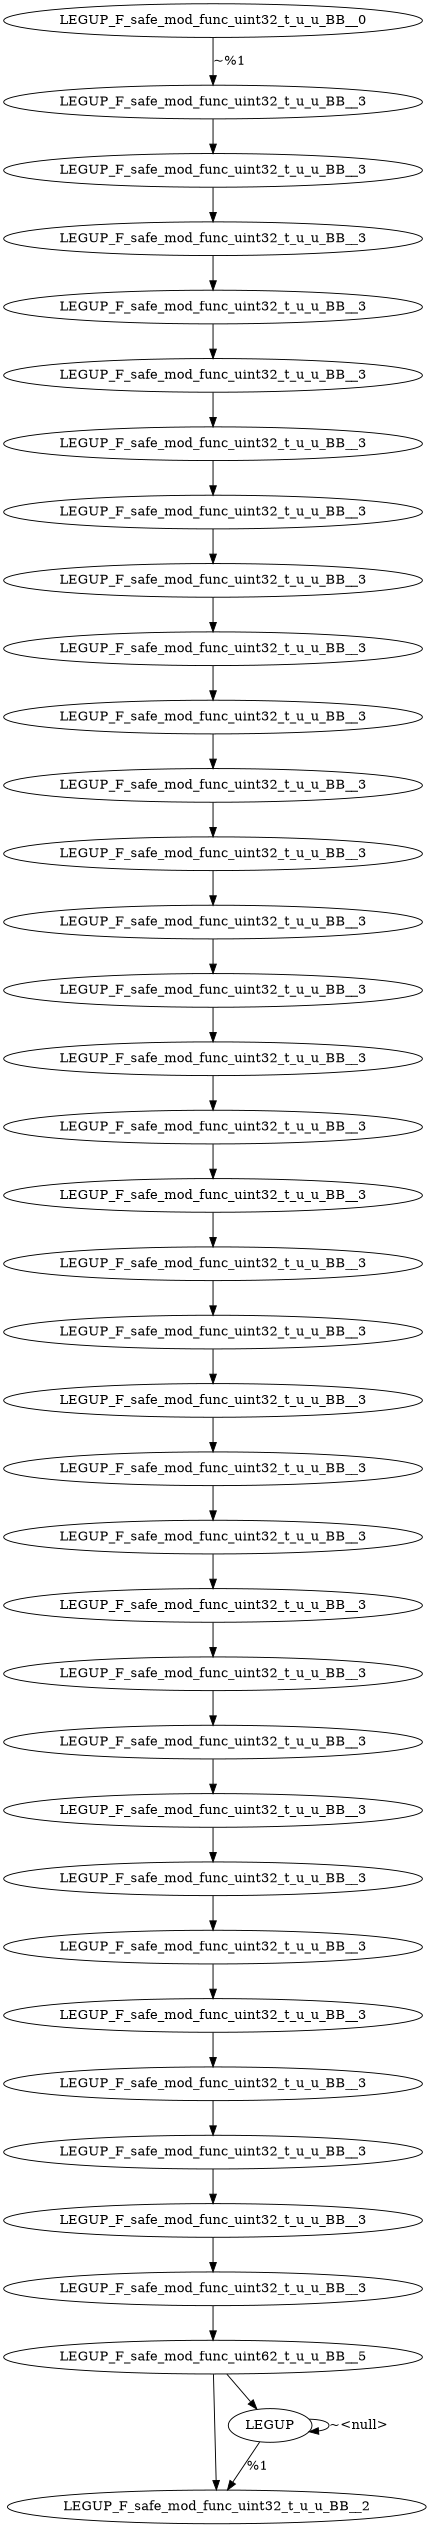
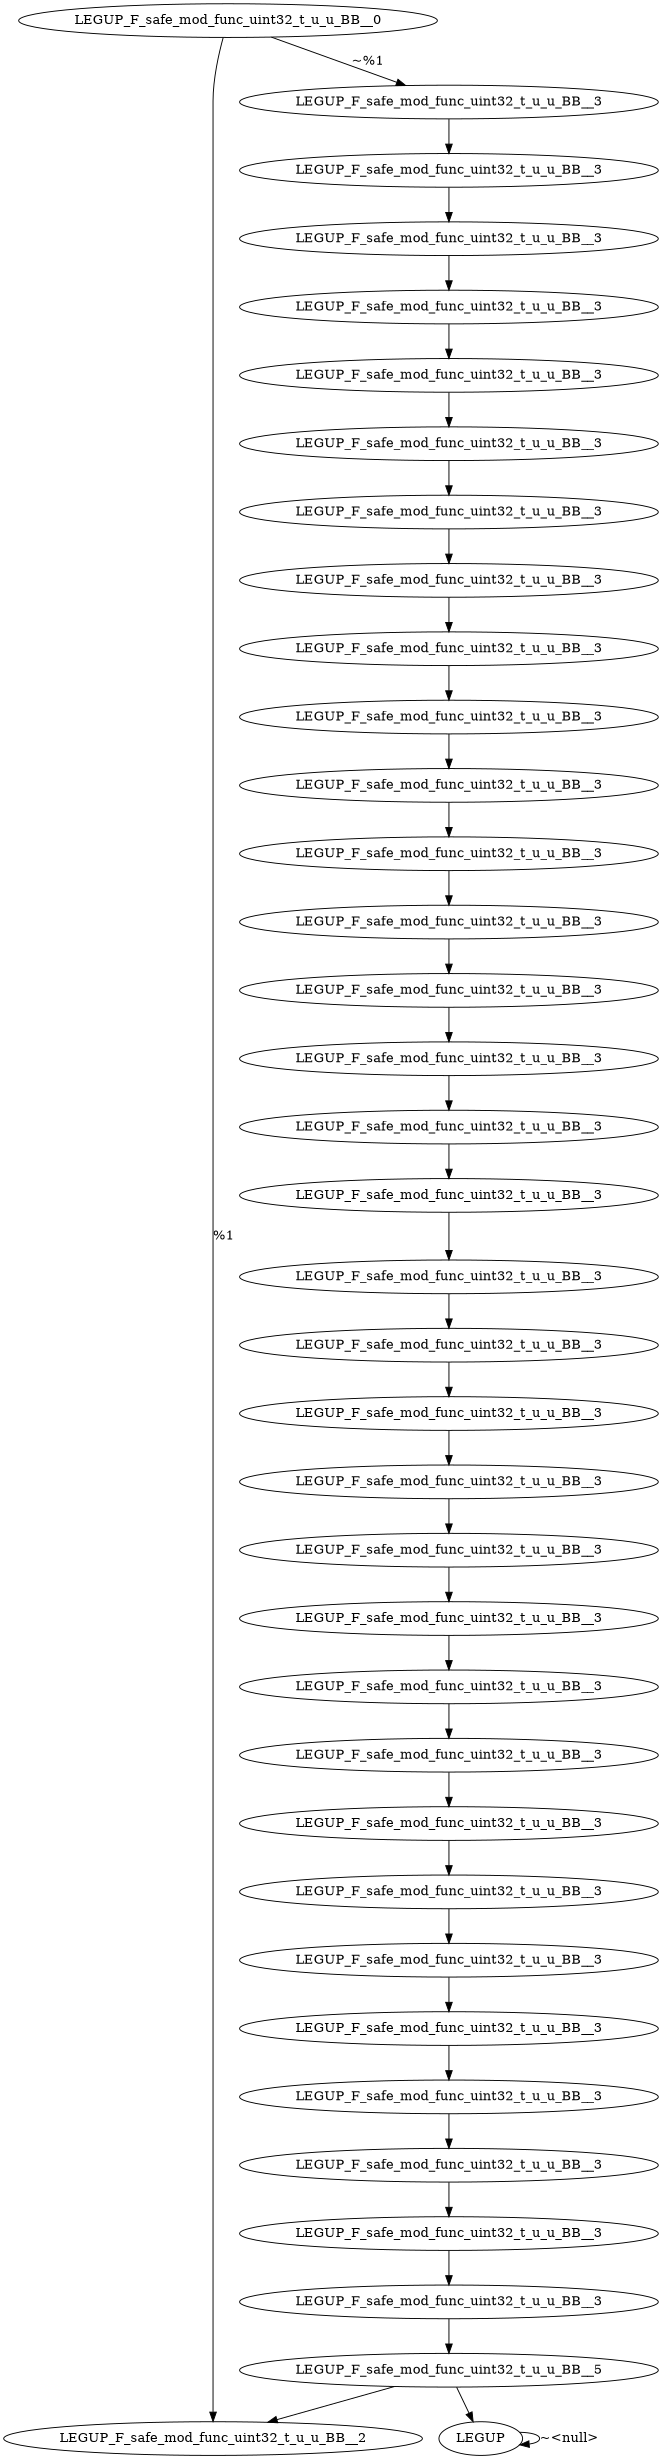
  digraph {
    n1 [label=LEGUP_F_safe_mod_func_uint32_t_u_u_BB__0]
    n2 [label=LEGUP_F_safe_mod_func_uint32_t_u_u_BB__2]
    n3 [label=LEGUP_F_safe_mod_func_uint32_t_u_u_BB__3]
    n4 [label=LEGUP_F_safe_mod_func_uint32_t_u_u_BB__3]
    n5 [label=LEGUP]
-   n6 [label=LEGUP_F_safe_mod_func_uint62_t_u_u_BB__5]
+   n6 [label=LEGUP_F_safe_mod_func_uint32_t_u_u_BB__5]
    n7 [label=LEGUP_F_safe_mod_func_uint32_t_u_u_BB__3]
    n8 [label=LEGUP_F_safe_mod_func_uint32_t_u_u_BB__3]
    n9 [label=LEGUP_F_safe_mod_func_uint32_t_u_u_BB__3]
    n10 [label=LEGUP_F_safe_mod_func_uint32_t_u_u_BB__3]
    n11 [label=LEGUP_F_safe_mod_func_uint32_t_u_u_BB__3]
    n12 [label=LEGUP_F_safe_mod_func_uint32_t_u_u_BB__3]
    n13 [label=LEGUP_F_safe_mod_func_uint32_t_u_u_BB__3]
    n14 [label=LEGUP_F_safe_mod_func_uint32_t_u_u_BB__3]
    n15 [label=LEGUP_F_safe_mod_func_uint32_t_u_u_BB__3]
    n16 [label=LEGUP_F_safe_mod_func_uint32_t_u_u_BB__3]
    n17 [label=LEGUP_F_safe_mod_func_uint32_t_u_u_BB__3]
    n18 [label=LEGUP_F_safe_mod_func_uint32_t_u_u_BB__3]
    n19 [label=LEGUP_F_safe_mod_func_uint32_t_u_u_BB__3]
    n20 [label=LEGUP_F_safe_mod_func_uint32_t_u_u_BB__3]
    n21 [label=LEGUP_F_safe_mod_func_uint32_t_u_u_BB__3]
    n22 [label=LEGUP_F_safe_mod_func_uint32_t_u_u_BB__3]
    n23 [label=LEGUP_F_safe_mod_func_uint32_t_u_u_BB__3]
    n24 [label=LEGUP_F_safe_mod_func_uint32_t_u_u_BB__3]
    n25 [label=LEGUP_F_safe_mod_func_uint32_t_u_u_BB__3]
    n26 [label=LEGUP_F_safe_mod_func_uint32_t_u_u_BB__3]
    n27 [label=LEGUP_F_safe_mod_func_uint32_t_u_u_BB__3]
    n28 [label=LEGUP_F_safe_mod_func_uint32_t_u_u_BB__3]
    n29 [label=LEGUP_F_safe_mod_func_uint32_t_u_u_BB__3]
    n30 [label=LEGUP_F_safe_mod_func_uint32_t_u_u_BB__3]
    n31 [label=LEGUP_F_safe_mod_func_uint32_t_u_u_BB__3]
    n32 [label=LEGUP_F_safe_mod_func_uint32_t_u_u_BB__3]
    n33 [label=LEGUP_F_safe_mod_func_uint32_t_u_u_BB__3]
    n34 [label=LEGUP_F_safe_mod_func_uint32_t_u_u_BB__3]
    n35 [label=LEGUP_F_safe_mod_func_uint32_t_u_u_BB__3]
    n36 [label=LEGUP_F_safe_mod_func_uint32_t_u_u_BB__3]
    n37 [label=LEGUP_F_safe_mod_func_uint32_t_u_u_BB__3]
-   n5 -> n2 [label="%1"]
+   n1 -> n2 [label="%1"]
    n1 -> n3 [label="~%1"]
    n3 -> n4
    n4 -> n7
    n5 -> n5 [label="~<null>"]
    n6 -> n2
    n6 -> n5
    n7 -> n8
    n8 -> n9
    n9 -> n10
    n10 -> n11
    n11 -> n12
    n12 -> n13
    n13 -> n14
    n14 -> n15
    n15 -> n16
    n16 -> n17
    n17 -> n18
    n18 -> n19
    n19 -> n20
    n20 -> n21
    n21 -> n22
    n22 -> n23
    n23 -> n24
    n24 -> n25
    n25 -> n26
    n26 -> n27
    n27 -> n28
    n28 -> n29
    n29 -> n30
    n30 -> n31
    n31 -> n32
    n32 -> n33
    n33 -> n34
    n34 -> n35
    n35 -> n36
    n36 -> n37
    n37 -> n6
  }
